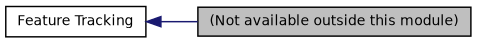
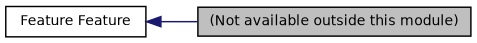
  digraph {
    rankdir=LR
    fontname="DejaVu Sans"
    node [color=black fontname="DejaVu Sans" fontsize=10 shape=record style=filled]
    n1 [fillcolor=grey75 fontcolor=black height=0.2 label="(Not available outside this module)" width=0.4]
-   n2 [fillcolor=white height=0.2 label="Feature Tracking" width=0.4]
+   n2 [fillcolor=white height=0.2 label="Feature Feature" width=0.4]
    n2 -> n1 [color=midnightblue dir=back fontname="DejaVu Sans" fontsize=8 labelfontname="FreeSans.ttf" labelfontsize=8 shape=plaintext style=solid]
  }
